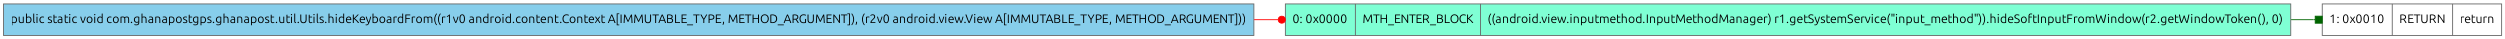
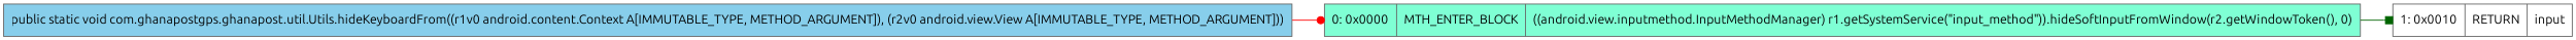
  digraph {
    rankdir=LR
    fontname=Ubuntu
    node [shape=record style=filled color=gray40 fontname=Ubuntu]
    edge [fontname=Ubuntu]
    n1 [label="{0\:\ 0x0000|MTH_ENTER_BLOCK\l|((android.view.inputmethod.InputMethodManager) r1.getSystemService(\"input_method\")).hideSoftInputFromWindow(r2.getWindowToken(), 0)\l}" fillcolor=aquamarine]
-   n2 [label="{1\:\ 0x0010|RETURN\l|return\l}" fillcolor=white]
+   n2 [label="{1\:\ 0x0010|RETURN\l|input\l}" fillcolor=white]
    n3 [label="{public static void com.ghanapostgps.ghanapost.util.Utils.hideKeyboardFrom((r1v0 android.content.Context A[IMMUTABLE_TYPE, METHOD_ARGUMENT]), (r2v0 android.view.View A[IMMUTABLE_TYPE, METHOD_ARGUMENT])) }" fillcolor=skyblue]
    n1 -> n2 [color=darkgreen arrowhead=box]
    n3 -> n1 [color=red arrowhead=dot]
  }
